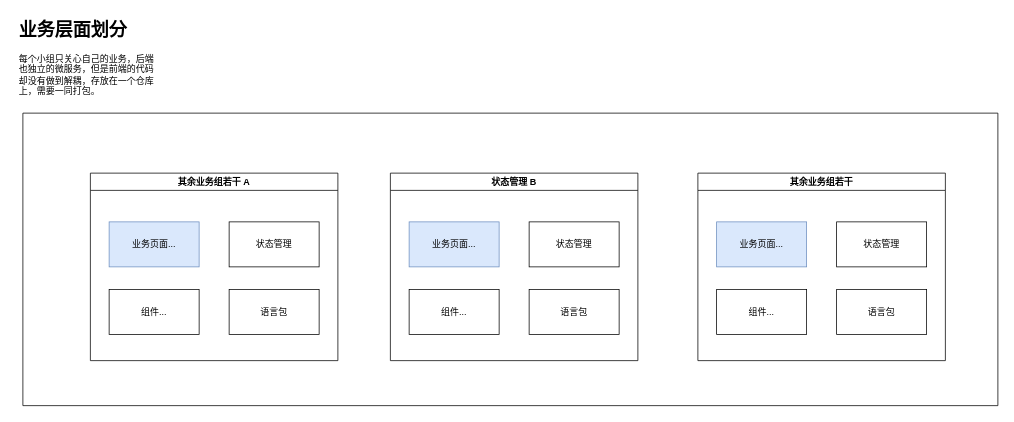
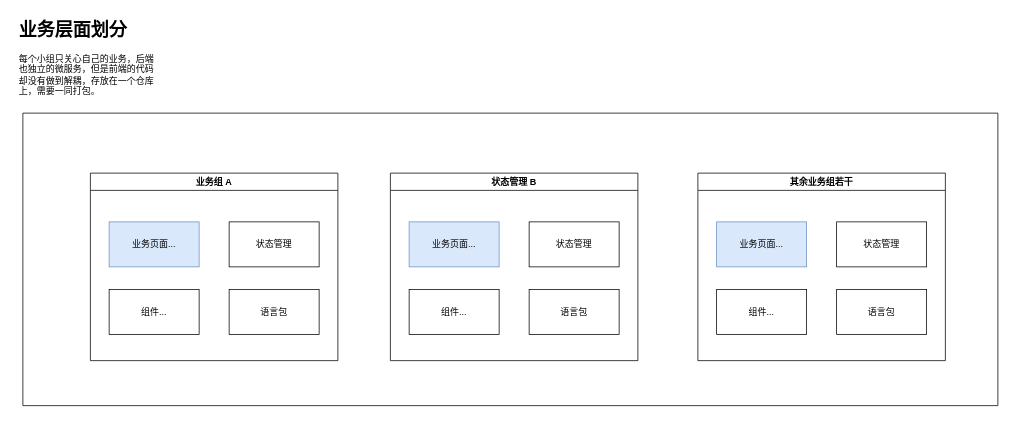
  <mxCell id="0" />
  <mxCell id="1" parent="0" />
  <mxCell id="2" value="" style="swimlane;startSize=0;" parent="1" vertex="1"><mxGeometry x="30" y="150" width="1300" height="390" as="geometry" /></mxCell>
- <mxCell id="3" value="其余业务组若干 A" style="swimlane;" parent="2" vertex="1"><mxGeometry x="90" y="80" width="330" height="250" as="geometry" /></mxCell>
+ <mxCell id="3" value="业务组 A" style="swimlane;" parent="2" vertex="1"><mxGeometry x="90" y="80" width="330" height="250" as="geometry" /></mxCell>
  <mxCell id="4" value="业务页面..." style="rounded=0;whiteSpace=wrap;html=1;fillColor=#dae8fc;strokeColor=#6c8ebf;" parent="3" vertex="1"><mxGeometry x="25" y="65" width="120" height="60" as="geometry" /></mxCell>
  <mxCell id="5" value="组件..." style="rounded=0;whiteSpace=wrap;html=1;" parent="3" vertex="1"><mxGeometry x="25" y="155" width="120" height="60" as="geometry" /></mxCell>
  <mxCell id="6" value="状态管理" style="rounded=0;whiteSpace=wrap;html=1;" parent="3" vertex="1"><mxGeometry x="185" y="65" width="120" height="60" as="geometry" /></mxCell>
  <mxCell id="7" value="语言包" style="rounded=0;whiteSpace=wrap;html=1;" parent="3" vertex="1"><mxGeometry x="185" y="155" width="120" height="60" as="geometry" /></mxCell>
  <mxCell id="8" value="状态管理 B" style="swimlane;" parent="2" vertex="1"><mxGeometry x="490" y="80" width="330" height="250" as="geometry" /></mxCell>
  <mxCell id="9" value="业务页面..." style="rounded=0;whiteSpace=wrap;html=1;fillColor=#dae8fc;strokeColor=#6c8ebf;" parent="8" vertex="1"><mxGeometry x="25" y="65" width="120" height="60" as="geometry" /></mxCell>
  <mxCell id="10" value="组件..." style="rounded=0;whiteSpace=wrap;html=1;" parent="8" vertex="1"><mxGeometry x="25" y="155" width="120" height="60" as="geometry" /></mxCell>
  <mxCell id="11" value="状态管理" style="rounded=0;whiteSpace=wrap;html=1;" parent="8" vertex="1"><mxGeometry x="185" y="65" width="120" height="60" as="geometry" /></mxCell>
  <mxCell id="12" value="语言包" style="rounded=0;whiteSpace=wrap;html=1;" parent="8" vertex="1"><mxGeometry x="185" y="155" width="120" height="60" as="geometry" /></mxCell>
  <mxCell id="13" value="其余业务组若干" style="swimlane;startSize=23;" parent="2" vertex="1"><mxGeometry x="900" y="80" width="330" height="250" as="geometry" /></mxCell>
  <mxCell id="14" value="业务页面..." style="rounded=0;whiteSpace=wrap;html=1;fillColor=#dae8fc;strokeColor=#6c8ebf;" parent="13" vertex="1"><mxGeometry x="25" y="65" width="120" height="60" as="geometry" /></mxCell>
  <mxCell id="15" value="组件..." style="rounded=0;whiteSpace=wrap;html=1;" parent="13" vertex="1"><mxGeometry x="25" y="155" width="120" height="60" as="geometry" /></mxCell>
  <mxCell id="16" value="状态管理" style="rounded=0;whiteSpace=wrap;html=1;" parent="13" vertex="1"><mxGeometry x="185" y="65" width="120" height="60" as="geometry" /></mxCell>
  <mxCell id="17" value="语言包" style="rounded=0;whiteSpace=wrap;html=1;" parent="13" vertex="1"><mxGeometry x="185" y="155" width="120" height="60" as="geometry" /></mxCell>
  <mxCell id="18" value="&lt;h1&gt;业务层面划分&lt;/h1&gt;&lt;p&gt;每个小组只关心自己的业务，后端也独立的微服务，但是前端的代码却没有做到解耦，存放在一个仓库上，需要一同打包。&lt;/p&gt;" style="text;html=1;strokeColor=none;fillColor=none;spacing=5;spacingTop=-20;whiteSpace=wrap;overflow=hidden;rounded=0;" parent="1" vertex="1"><mxGeometry x="20" y="20" width="190" height="120" as="geometry" /></mxCell>
